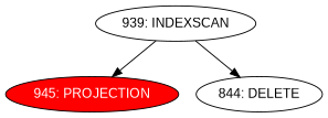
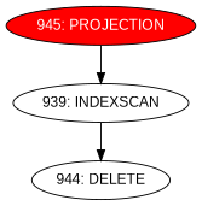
  digraph {
    fontname="Liberation Sans"
    node [fontname="Liberation Sans"]
    edge [fontname="Liberation Sans"]
    n1 [label="939: INDEXSCAN"]
    n2 [fillcolor=red fontcolor=white label="945: PROJECTION" style=filled]
-   n3 [label="844: DELETE"]
-   n1 -> n2
+   n3 [label="944: DELETE"]
+   n2 -> n1
    n1 -> n3
  }
